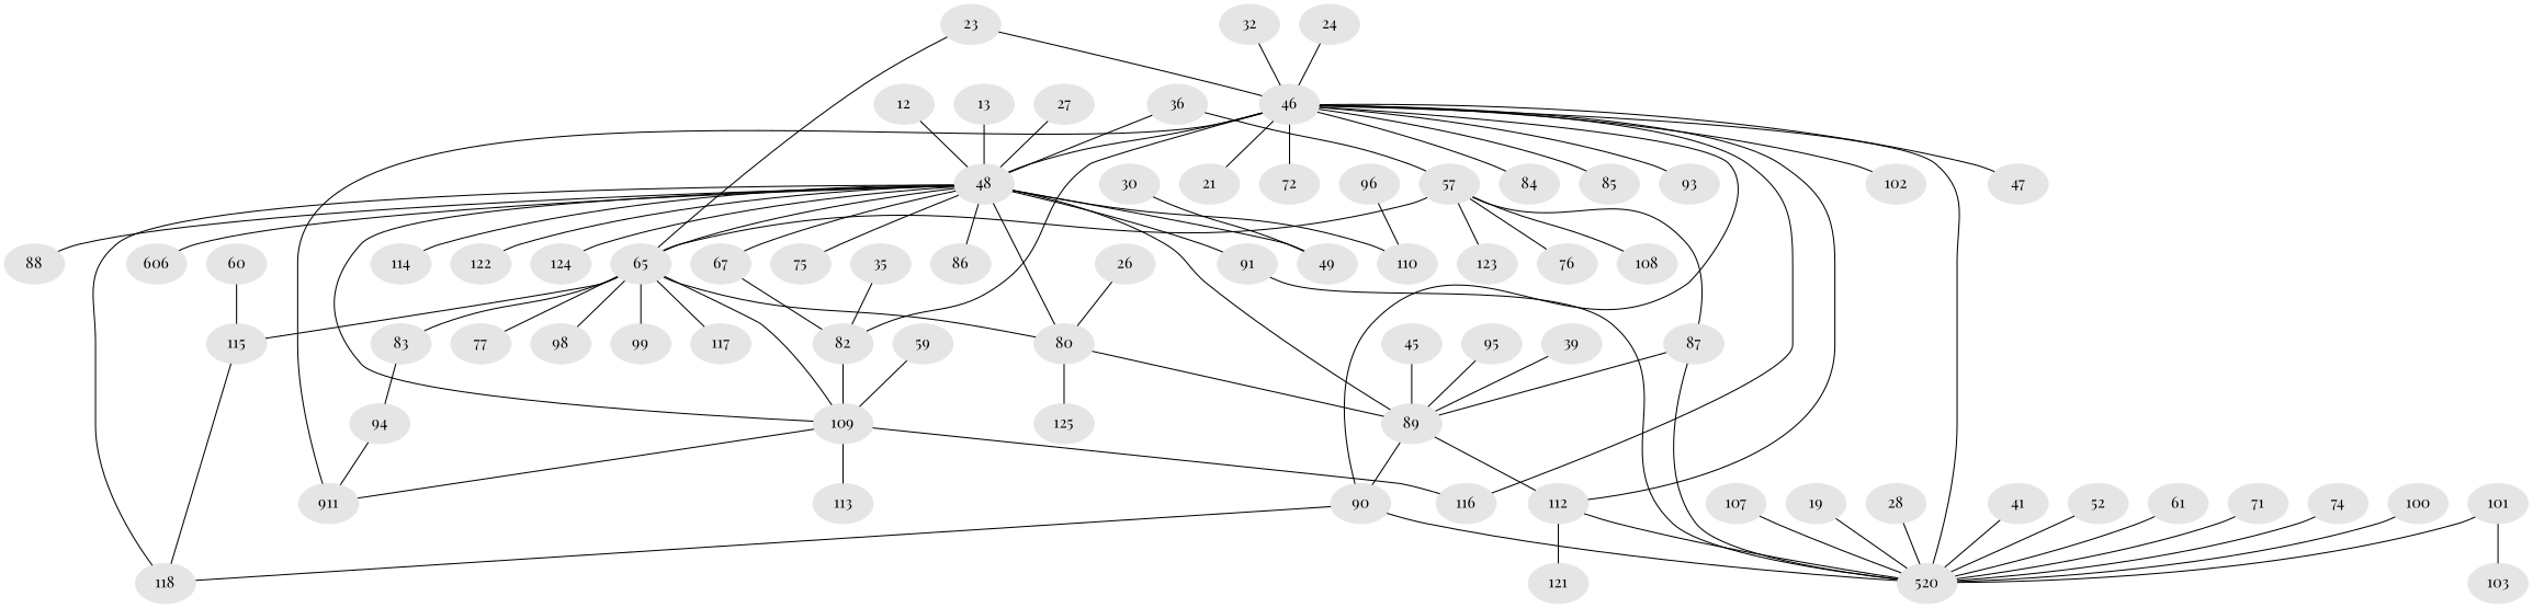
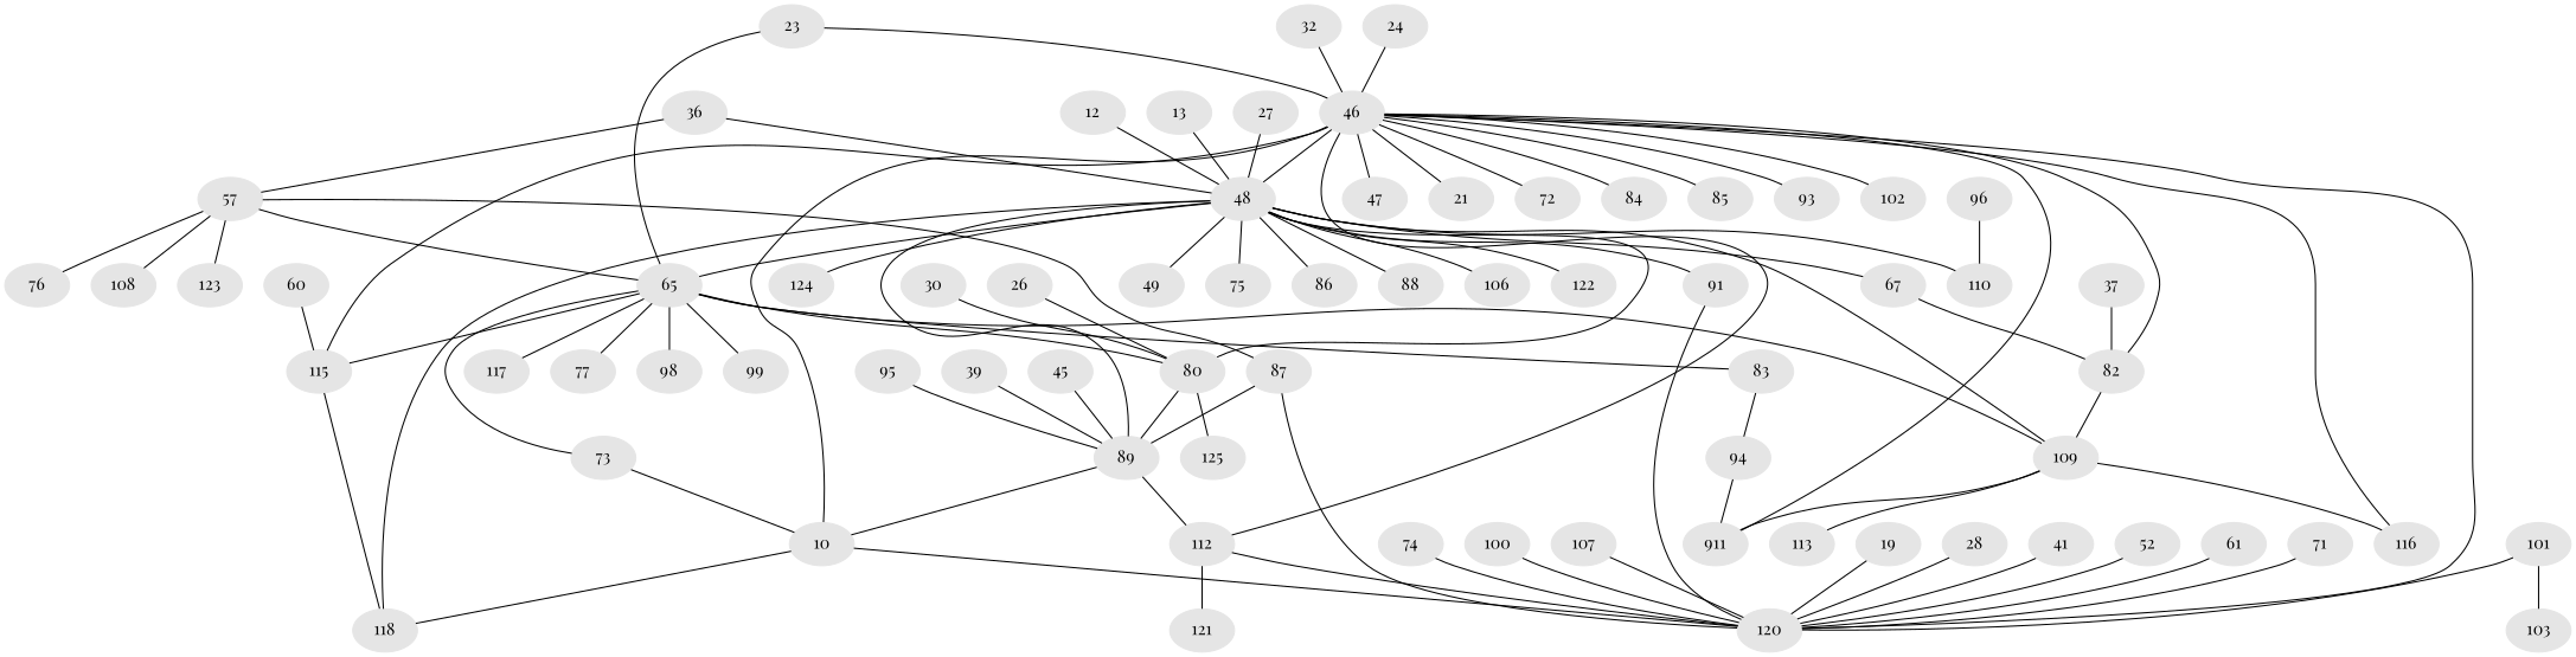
  graph {
    fontname="Playfair Display"
    node [color=gray90 fontname="Playfair Display" style=filled]
    edge [fontname="Playfair Display"]
    48 [super="+2"]
    65 [super="+14+44"]
    89 [super="+37+22"]
    80 [super="+70+15"]
    49
    67 [super="+40"]
    75 [super="+63+68"]
    86
    88
-   106 [label=606]
+   106
    109 [super="+104"]
    110 [super="+92"]
-   114 [super="+95"]
    118 [super="+3"]
    122 [super="+62"]
    124 [super="+69"]
    91
    12
    13
-   120 [super="+81+29+7" label=520]
+   120 [super="+81+29+7"]
    19
    46 [super="+11+8"]
    82 [super="+64"]
    47
    n25 [label=21]
    72
    84 [super="+50"]
    85
-   90 [super="+66+55"]
+   90 [super="+66+55" label=10]
    93
    102
    n32 [label=911]
    112 [super="+97"]
    115 [super="+16+105"]
    116
    23
+   73
    77
    83
    98
    99
    117
    24
    n44 [label=95]
    125 [super="+78+79"]
    26
    27
    28
    30
    32
-   35
+   35 [label=37]
    36
    57 [super="+34"]
    76
    87 [super="+54"]
    108
    123
    39
    41
    45
    121
    113
    52
-   59
    60
    61
    94
    71 [super="+42"]
    74 [super="+38"]
    96
    100 [super="+43"]
    101 [super="+58"]
    103
    107
    48 -- 65 [weight=3]
    48 -- 89 [weight=2]
    48 -- 80 [weight=2]
    48 -- 49
    48 -- 67
    48 -- 75
    48 -- 86
    48 -- 88
    48 -- 106
    48 -- 109
    48 -- 110 [weight=2]
-   48 -- 114 [weight=3]
    48 -- 118 [weight=2]
    48 -- 122
    48 -- 124
    48 -- 91 [weight=6]
    65 -- 80 [weight=2]
    65 -- 109
    65 -- 115 [weight=2]
+   65 -- 73
    65 -- 77
    65 -- 83
    65 -- 98
    65 -- 99 [weight=2]
    65 -- 117
    89 -- 90
    89 -- 112 [weight=2]
    80 -- 89 [weight=2]
    80 -- 125
    67 -- 82
    109 -- n32
    109 -- 116
    109 -- 113
    91 -- 120
    12 -- 48
    13 -- 48
    19 -- 120
    46 -- 48 [weight=5]
    46 -- 120
    46 -- 82
    46 -- 47
    46 -- n25
    46 -- 72
    46 -- 84
    46 -- 85
    46 -- 90 [weight=2]
    46 -- 93
    46 -- 102
    46 -- n32 [weight=2]
    46 -- 112
+   46 -- 115 [weight=4]
    46 -- 116
    82 -- 109 [weight=2]
    90 -- 118
    90 -- 120 [weight=2]
    112 -- 120
    112 -- 121
    115 -- 118
    23 -- 65
    23 -- 46
+   73 -- 90
    83 -- 94
    24 -- 46
    n44 -- 89
    26 -- 80
    27 -- 48
    28 -- 120
-   30 -- 49
+   30 -- 80
    32 -- 46
    35 -- 82
    36 -- 48
    36 -- 57
    57 -- 65
    57 -- 76
    57 -- 87
    57 -- 108
    57 -- 123
    87 -- 89
    87 -- 120
    39 -- 89
    41 -- 120
    45 -- 89
    52 -- 120
-   59 -- 109
    60 -- 115
    61 -- 120
    94 -- n32
    71 -- 120
    74 -- 120
    96 -- 110
    100 -- 120
    101 -- 120
    101 -- 103
    107 -- 120
  }
